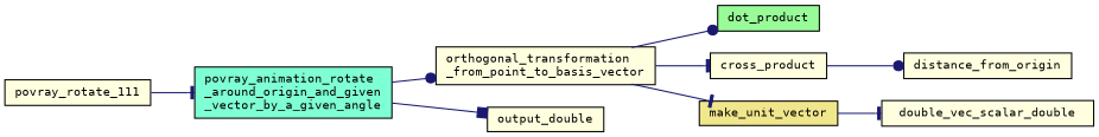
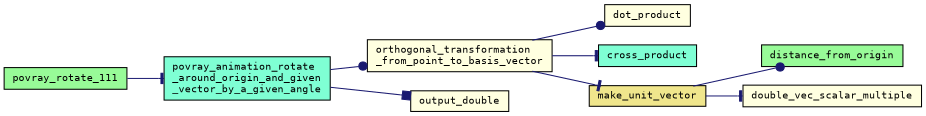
  digraph {
    fontname="DejaVu Sans Mono"
    rankdir=LR
    node [color=black fillcolor=lightyellow fontname="DejaVu Sans Mono" fontsize=10 shape=record style=filled]
    edge [arrowhead=tee color=midnightblue fontname="DejaVu Sans Mono" fontsize=10 labelfontname=Helvetica labelfontsize=10 style=solid]
-   n1 [fontcolor=black height=0.2 label=povray_rotate_111 width=0.4]
+   n1 [fillcolor=palegreen fontcolor=black height=0.2 label=povray_rotate_111 width=0.4]
    n2 [fillcolor=aquamarine height=0.2 label="povray_animation_rotate\l_around_origin_and_given\l_vector_by_a_given_angle" width=0.4]
    n3 [height=0.2 label="orthogonal_transformation\l_from_point_to_basis_vector" width=0.4]
    n4 [height=0.2 label=output_double width=0.4]
-   n5 [fillcolor=palegreen height=0.2 label=dot_product width=0.4]
-   n6 [height=0.2 label=cross_product width=0.4]
+   n5 [height=0.2 label=dot_product width=0.4]
+   n6 [fillcolor=aquamarine height=0.2 label=cross_product width=0.4]
    n7 [fillcolor=khaki height=0.2 label=make_unit_vector width=0.4]
-   n8 [height=0.2 label=distance_from_origin width=0.4]
-   n9 [height=0.2 label=double_vec_scalar_double width=0.4]
+   n8 [fillcolor=palegreen height=0.2 label=distance_from_origin width=0.4]
+   n9 [height=0.2 label=double_vec_scalar_multiple width=0.4]
    n1 -> n2
    n2 -> n3 [arrowhead=dot]
    n2 -> n4 [arrowhead=box]
    n3 -> n5 [arrowhead=dot]
    n3 -> n6
    n3 -> n7
-   n6 -> n8 [arrowhead=dot]
+   n7 -> n8 [arrowhead=dot]
    n7 -> n9
  }
